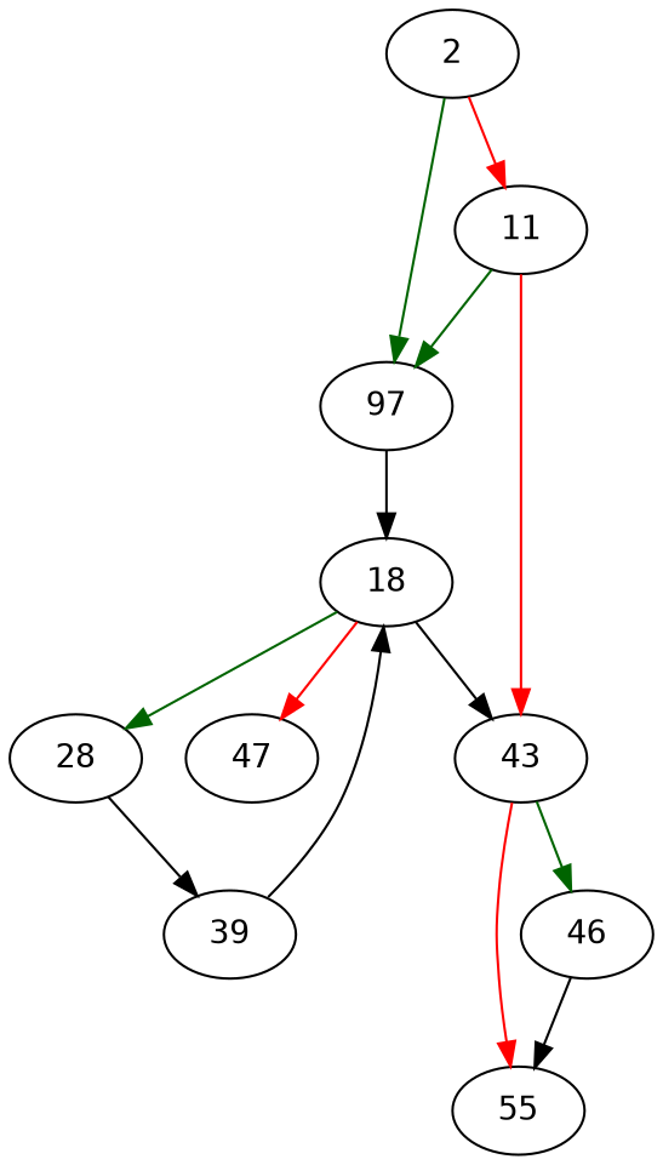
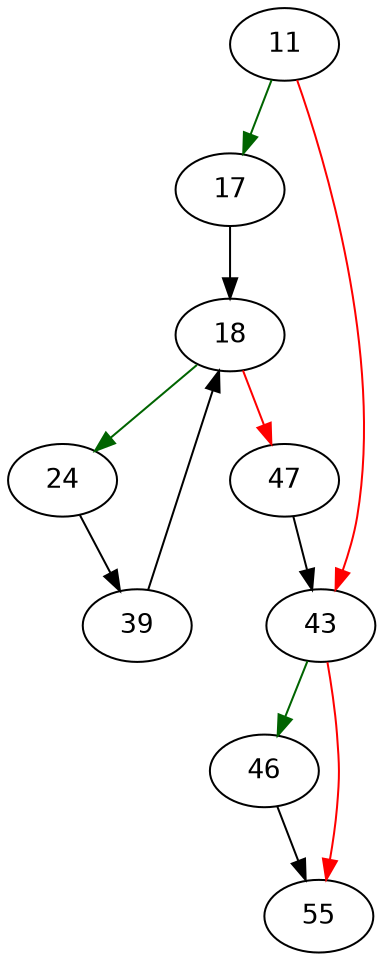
  strict digraph {
    fontname="DejaVu Sans Mono"
    node [fontname="DejaVu Sans Mono"]
    edge [fontname="DejaVu Sans Mono"]
-   2 [entry=true]
-   17 [label=97]
+   17
    11
    18
    43
-   24 [label=28]
+   24
    n7 [label=47]
    n8 [label=46]
    55
    39
-   2 -> 17 [color=darkgreen cond=true]
-   2 -> 11 [color=red cond=false]
    17 -> 18
    11 -> 17 [color=darkgreen cond=true]
    11 -> 43 [color=red cond=false]
    18 -> 24 [color=darkgreen cond=true]
    18 -> n7 [color=red cond=false]
    43 -> n8 [color=darkgreen cond=true]
    43 -> 55 [color=red cond=false]
    24 -> 39
-   18 -> 43
+   n7 -> 43
    n8 -> 55
    39 -> 18
  }
